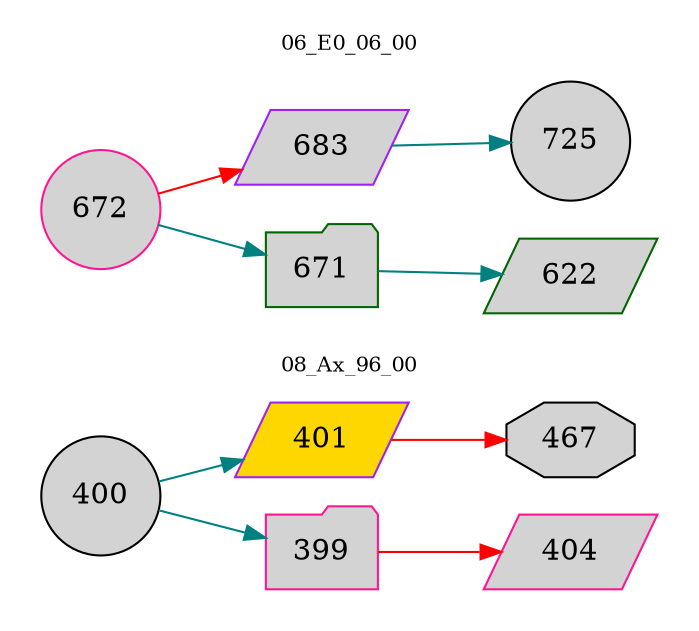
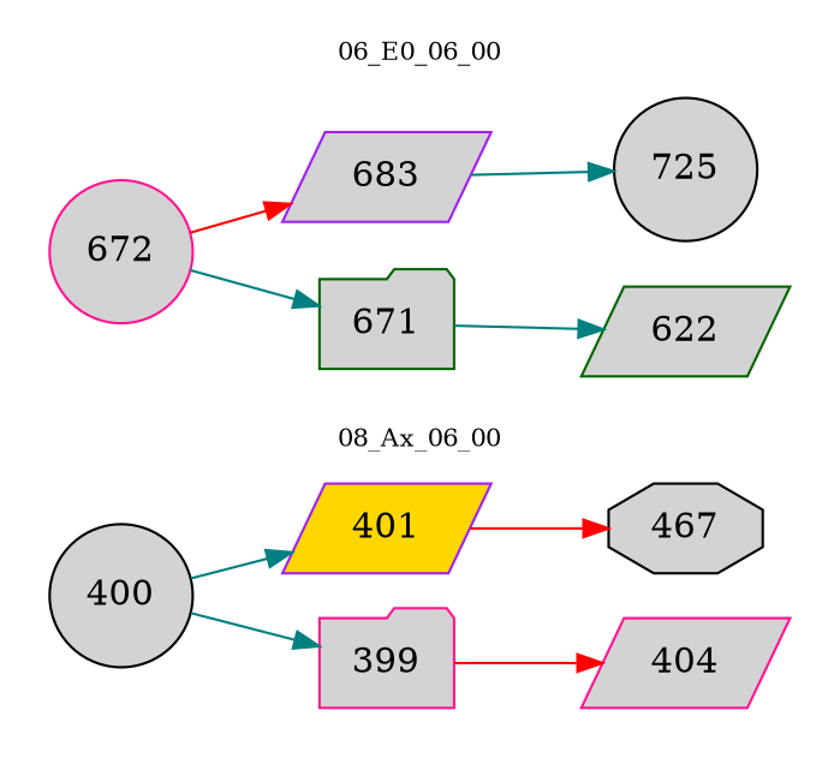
  digraph {
    rankdir=LR
    node [color=black fillcolor=lightgrey shape=parallelogram style=filled]
    edge [color=teal]
    n1 [label=400 shape=circle]
    n2 [color=deeppink label=399 shape=folder]
    n3 [color=purple fillcolor=gold label=401]
    n4 [color=deeppink label=404]
    n5 [label=467 shape=octagon]
    n6 [color=deeppink label=672 shape=circle]
    n7 [color=darkgreen label=671 shape=folder]
    n8 [color=purple label=683]
    n9 [color=darkgreen label=622]
    n10 [label=725 shape=circle]
    subgraph cluster_1 {
      color=white
      fontsize=10
-     label="08_Ax_96_00"
+     label="08_Ax_06_00"
      n1
      n2
      n3
      n4
      n5
    }
    subgraph cluster_2 {
      color=white
      fontsize=10
      label="06_E0_06_00"
      n6
      n7
      n8
      n9
      n10
    }
    n1 -> n2
    n1 -> n3
    n2 -> n4 [color=red]
    n3 -> n5 [color=red]
    n6 -> n7
    n6 -> n8 [color=red]
    n7 -> n9
    n8 -> n10
  }
